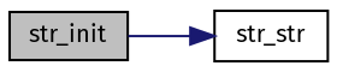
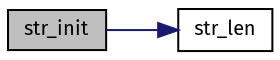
  digraph {
    rankdir=LR
    fontname="Fira Sans"
    node [color=black fontname="Fira Sans" fontsize=10 shape=record style=filled]
    n1 [fillcolor=grey75 fontcolor=black height=0.2 label=str_init width=0.4]
-   n2 [fillcolor=white height=0.2 label=str_str width=0.4]
+   n2 [fillcolor=white height=0.2 label=str_len width=0.4]
    n1 -> n2 [color=midnightblue fontname="Fira Sans" fontsize=10 labelfontname=Helvetica labelfontsize=10 style=solid]
  }
